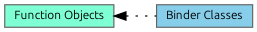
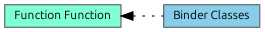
  digraph {
    rankdir=LR
    fontname=Ubuntu
    node [fontname=Ubuntu fontsize=10 shape=box style=filled]
    n1 [color=gray40 fillcolor=skyblue fontcolor=black height=0.2 label="Binder Classes" width=0.4]
-   n2 [color=grey40 fillcolor=aquamarine height=0.2 label="Function Objects" width=0.4]
+   n2 [color=grey40 fillcolor=aquamarine height=0.2 label="Function Function" width=0.4]
    n2 -> n1 [dir=back fontname=Ubuntu fontsize=10 labelfontname=Helvetica labelfontsize=10 shape=plaintext style=dotted]
  }
